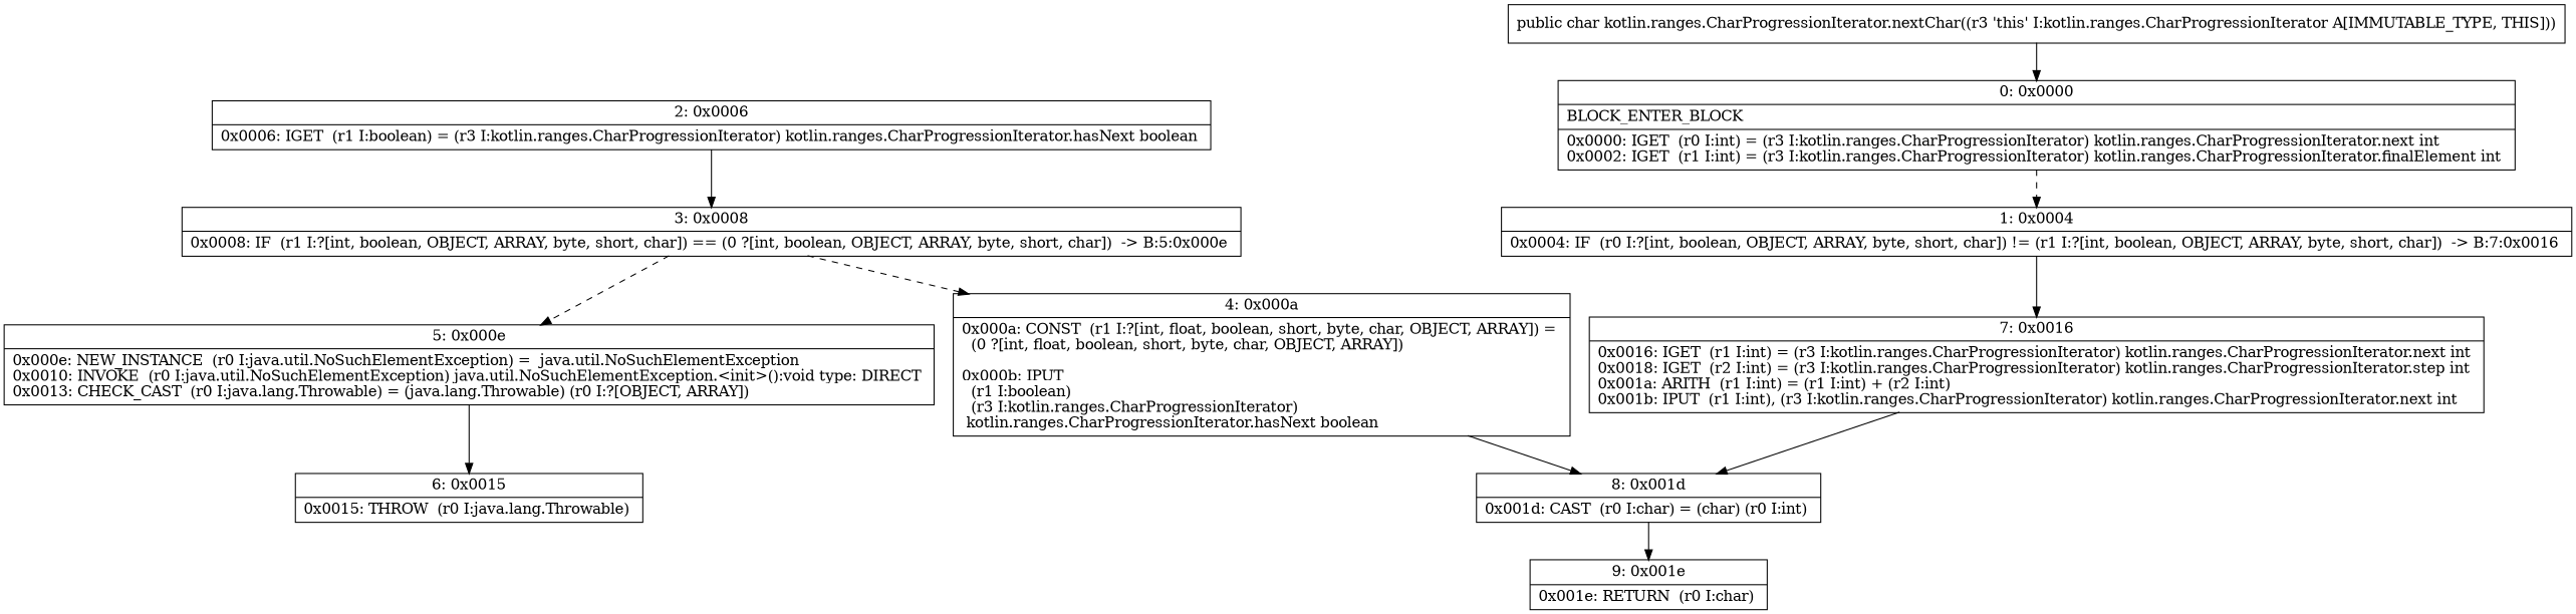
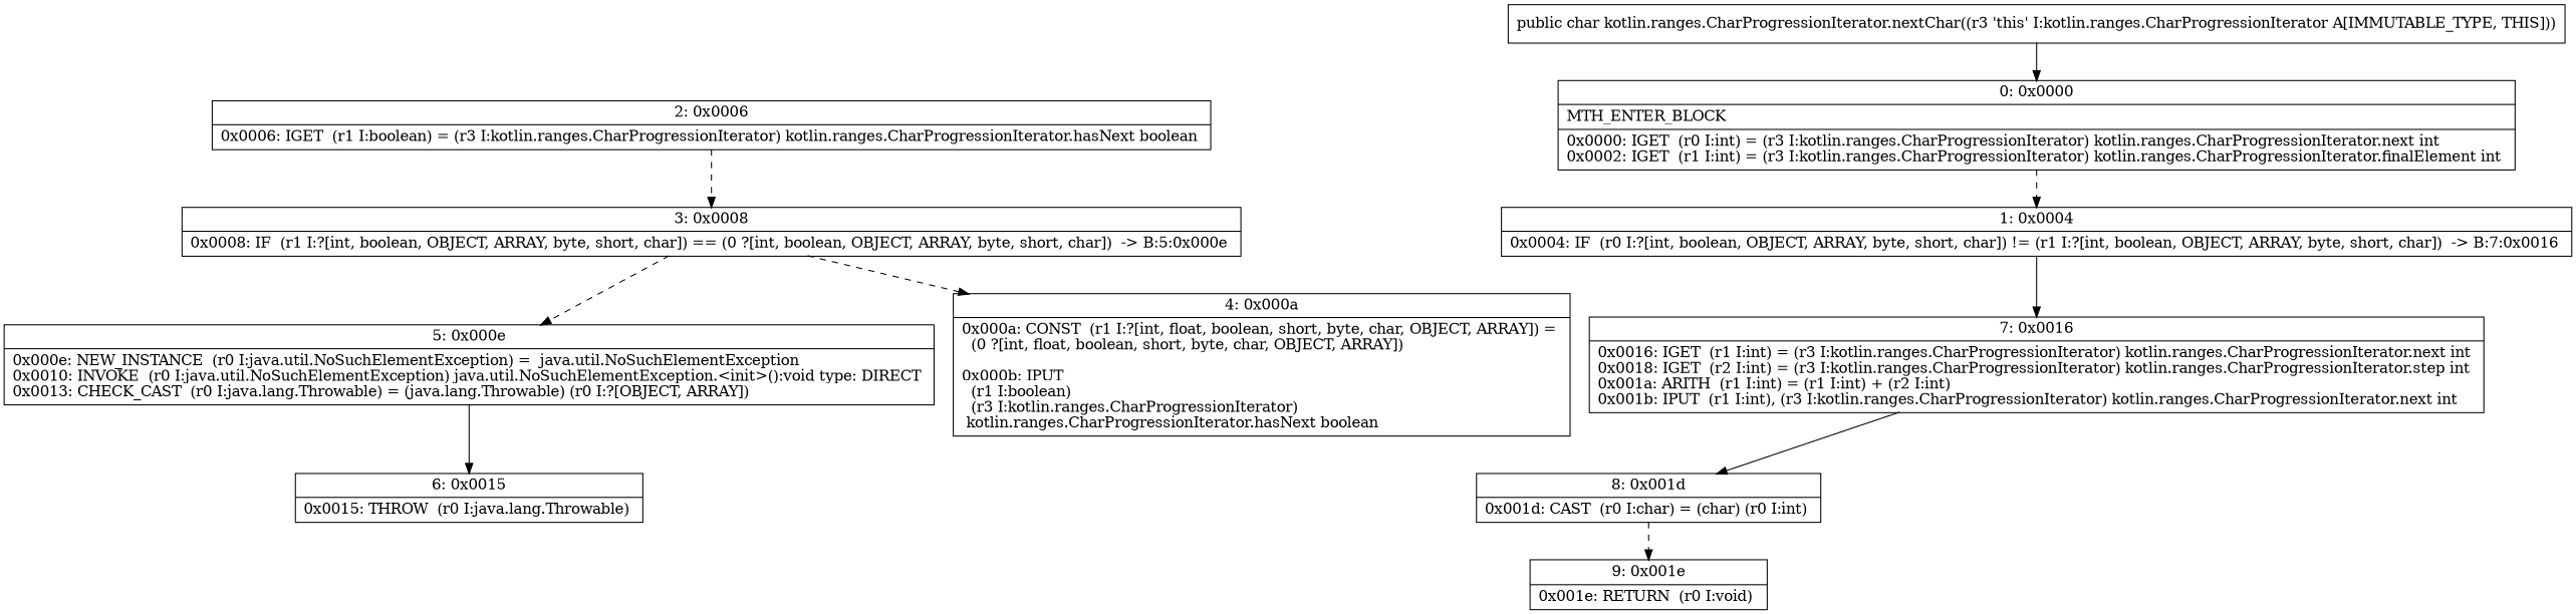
  digraph {
    node [shape=record]
-   n1 [label="{0\:\ 0x0000|BLOCK_ENTER_BLOCK\l|0x0000: IGET  (r0 I:int) = (r3 I:kotlin.ranges.CharProgressionIterator) kotlin.ranges.CharProgressionIterator.next int \l0x0002: IGET  (r1 I:int) = (r3 I:kotlin.ranges.CharProgressionIterator) kotlin.ranges.CharProgressionIterator.finalElement int \l}"]
+   n1 [label="{0\:\ 0x0000|MTH_ENTER_BLOCK\l|0x0000: IGET  (r0 I:int) = (r3 I:kotlin.ranges.CharProgressionIterator) kotlin.ranges.CharProgressionIterator.next int \l0x0002: IGET  (r1 I:int) = (r3 I:kotlin.ranges.CharProgressionIterator) kotlin.ranges.CharProgressionIterator.finalElement int \l}"]
    n2 [label="{1\:\ 0x0004|0x0004: IF  (r0 I:?[int, boolean, OBJECT, ARRAY, byte, short, char]) != (r1 I:?[int, boolean, OBJECT, ARRAY, byte, short, char])  \-\> B:7:0x0016 \l}"]
    n3 [label="{7\:\ 0x0016|0x0016: IGET  (r1 I:int) = (r3 I:kotlin.ranges.CharProgressionIterator) kotlin.ranges.CharProgressionIterator.next int \l0x0018: IGET  (r2 I:int) = (r3 I:kotlin.ranges.CharProgressionIterator) kotlin.ranges.CharProgressionIterator.step int \l0x001a: ARITH  (r1 I:int) = (r1 I:int) + (r2 I:int) \l0x001b: IPUT  (r1 I:int), (r3 I:kotlin.ranges.CharProgressionIterator) kotlin.ranges.CharProgressionIterator.next int \l}"]
    n4 [label="{2\:\ 0x0006|0x0006: IGET  (r1 I:boolean) = (r3 I:kotlin.ranges.CharProgressionIterator) kotlin.ranges.CharProgressionIterator.hasNext boolean \l}"]
    n5 [label="{3\:\ 0x0008|0x0008: IF  (r1 I:?[int, boolean, OBJECT, ARRAY, byte, short, char]) == (0 ?[int, boolean, OBJECT, ARRAY, byte, short, char])  \-\> B:5:0x000e \l}"]
    n6 [label="{8\:\ 0x001d|0x001d: CAST  (r0 I:char) = (char) (r0 I:int) \l}"]
    n7 [label="{4\:\ 0x000a|0x000a: CONST  (r1 I:?[int, float, boolean, short, byte, char, OBJECT, ARRAY]) = \l  (0 ?[int, float, boolean, short, byte, char, OBJECT, ARRAY])\l \l0x000b: IPUT  \l  (r1 I:boolean)\l  (r3 I:kotlin.ranges.CharProgressionIterator)\l kotlin.ranges.CharProgressionIterator.hasNext boolean \l}"]
    n8 [label="{5\:\ 0x000e|0x000e: NEW_INSTANCE  (r0 I:java.util.NoSuchElementException) =  java.util.NoSuchElementException \l0x0010: INVOKE  (r0 I:java.util.NoSuchElementException) java.util.NoSuchElementException.\<init\>():void type: DIRECT \l0x0013: CHECK_CAST  (r0 I:java.lang.Throwable) = (java.lang.Throwable) (r0 I:?[OBJECT, ARRAY]) \l}"]
    n9 [label="{6\:\ 0x0015|0x0015: THROW  (r0 I:java.lang.Throwable) \l}"]
-   n10 [label="{9\:\ 0x001e|0x001e: RETURN  (r0 I:char) \l}"]
+   n10 [label="{9\:\ 0x001e|0x001e: RETURN  (r0 I:void) \l}"]
    n11 [label="{public char kotlin.ranges.CharProgressionIterator.nextChar((r3 'this' I:kotlin.ranges.CharProgressionIterator A[IMMUTABLE_TYPE, THIS])) }"]
    n1 -> n2 [style=dashed]
    n2 -> n3
    n3 -> n6
-   n4 -> n5
+   n4 -> n5 [style=dashed]
    n5 -> n7 [style=dashed]
    n5 -> n8 [style=dashed]
-   n6 -> n10
-   n7 -> n6
+   n6 -> n10 [style=dashed]
    n8 -> n9
    n11 -> n1
  }
